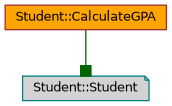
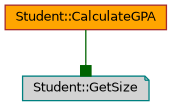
  digraph {
    rankdir=TB
    node [fontname=Helvetica fontsize=10 style=filled]
    n1 [color=brown fillcolor=orange fontcolor=black height=0.2 label="Student::CalculateGPA" shape=box width=0.4]
-   n2 [color=teal fillcolor=lightgrey height=0.2 label="Student::Student" shape=note width=0.4]
+   n2 [color=teal fillcolor=lightgrey height=0.2 label="Student::GetSize" shape=note width=0.4]
    n1 -> n2 [color=darkgreen fontname=Helvetica fontsize=10 labelfontname=Helvetica labelfontsize=10 style=solid arrowhead=box]
  }
